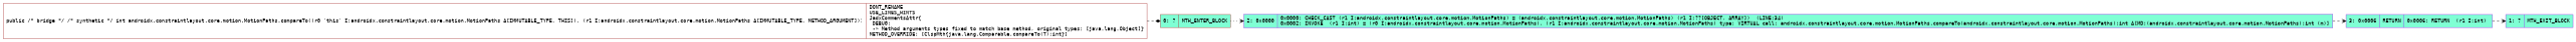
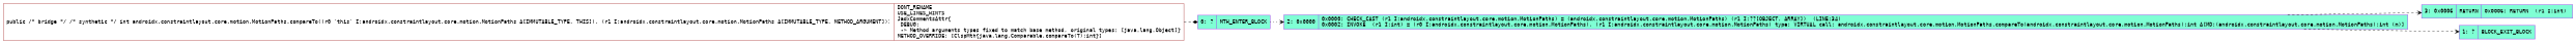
  digraph {
    fontname="DejaVu Sans Mono"
    rankdir=LR
    node [color=purple fillcolor=aquamarine fontname="DejaVu Sans Mono" shape=record style=filled]
    edge [arrowhead=vee fontname="DejaVu Sans Mono" style=dashed]
-   n1 [color=brown label="{0\:\ ?|MTH_ENTER_BLOCK\l}"]
+   n1 [label="{0\:\ ?|MTH_ENTER_BLOCK\l}"]
    n2 [label="{2\:\ 0x0000|0x0000: CHECK_CAST (r1 I:androidx.constraintlayout.core.motion.MotionPaths) = (androidx.constraintlayout.core.motion.MotionPaths) (r1 I:??[OBJECT, ARRAY])  (LINE:34)\l0x0002: INVOKE  (r1 I:int) = (r0 I:androidx.constraintlayout.core.motion.MotionPaths), (r1 I:androidx.constraintlayout.core.motion.MotionPaths) type: VIRTUAL call: androidx.constraintlayout.core.motion.MotionPaths.compareTo(androidx.constraintlayout.core.motion.MotionPaths):int A[MD:(androidx.constraintlayout.core.motion.MotionPaths):int (m)]\l}"]
    n3 [label="{3\:\ 0x0006|RETURN\l|0x0006: RETURN  (r1 I:int) \l}"]
-   n4 [label="{1\:\ ?|MTH_EXIT_BLOCK\l}"]
+   n4 [label="{1\:\ ?|BLOCK_EXIT_BLOCK\l}"]
    n5 [color=brown fillcolor=white label="{public \/* bridge *\/ \/* synthetic *\/ int androidx.constraintlayout.core.motion.MotionPaths.compareTo((r0 'this' I:androidx.constraintlayout.core.motion.MotionPaths A[IMMUTABLE_TYPE, THIS]), (r1 I:androidx.constraintlayout.core.motion.MotionPaths A[IMMUTABLE_TYPE, METHOD_ARGUMENT]))  | DONT_RENAME\lUSE_LINES_HINTS\lJadxCommentsAttr\{\l DEBUG: \l \-\> Method arguments types fixed to match base method, original types: [java.lang.Object]\}\lMETHOD_OVERRIDE: [ClspMth\{java.lang.Comparable.compareTo(T):int\}]\l}"]
    n1 -> n2 [style=dotted]
    n2 -> n3
-   n3 -> n4
+   n2 -> n4
    n5 -> n1 [arrowhead=diamond]
  }
